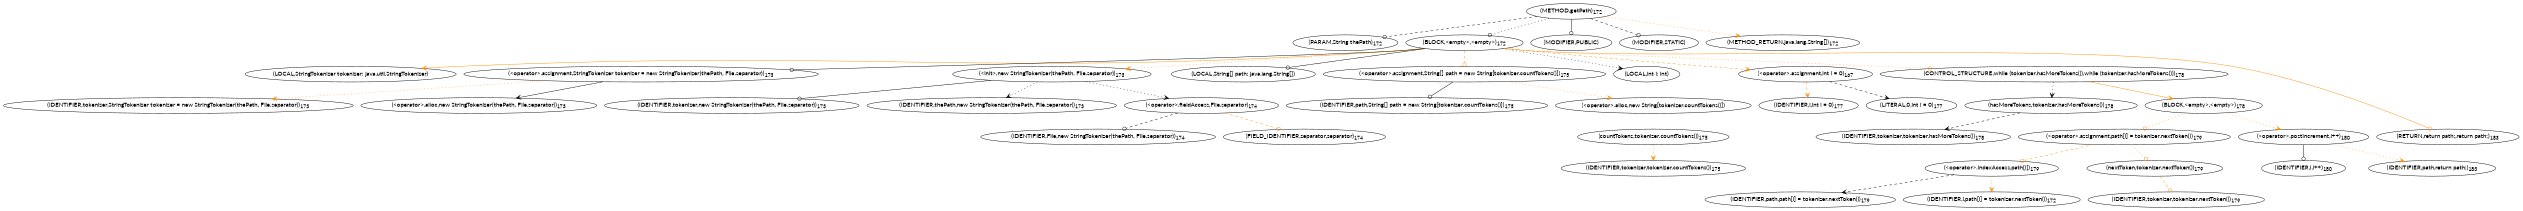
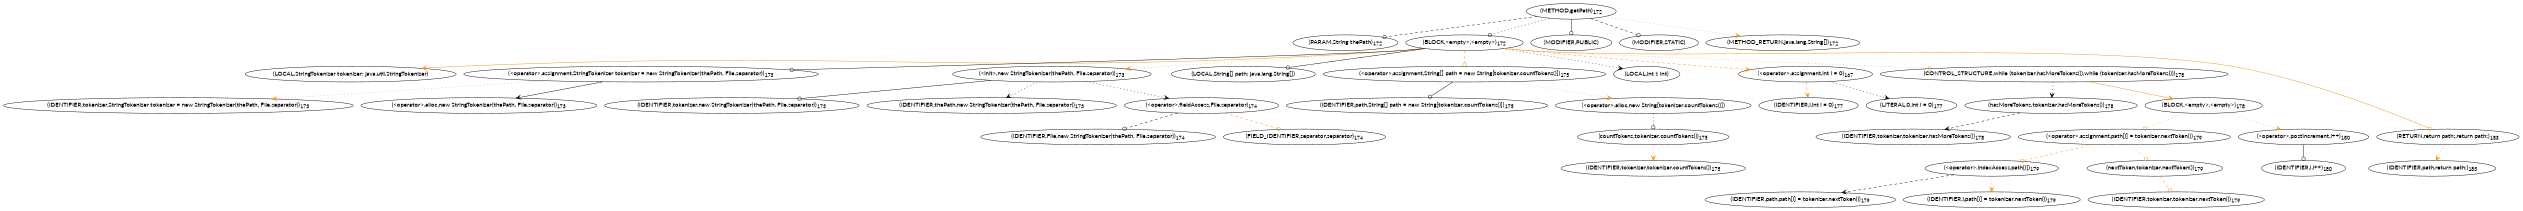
  digraph {
    fontname=Lato
    node [fontname=Lato]
    edge [arrowhead=vee color=darkorange fontname=Lato style=dotted]
    n1 [label=<(METHOD,getPath)<SUB>172</SUB>>]
    n2 [label=<(PARAM,String thePath)<SUB>172</SUB>>]
    n3 [label=<(BLOCK,&lt;empty&gt;,&lt;empty&gt;)<SUB>172</SUB>>]
    n4 [label=<(MODIFIER,PUBLIC)>]
    n5 [label=<(MODIFIER,STATIC)>]
    n6 [label=<(METHOD_RETURN,java.lang.String[])<SUB>172</SUB>>]
    n7 [label=<(LOCAL,StringTokenizer tokenizer: java.util.StringTokenizer)>]
    n8 [label=<(&lt;operator&gt;.assignment,StringTokenizer tokenizer = new StringTokenizer(thePath, File.separator))<SUB>173</SUB>>]
    n9 [label=<(&lt;init&gt;,new StringTokenizer(thePath, File.separator))<SUB>173</SUB>>]
    n10 [label=<(LOCAL,String[] path: java.lang.String[])>]
    n11 [label=<(&lt;operator&gt;.assignment,String[] path = new String[tokenizer.countTokens()])<SUB>175</SUB>>]
    n12 [label=<(LOCAL,int i: int)>]
    n13 [label=<(&lt;operator&gt;.assignment,int i = 0)<SUB>167</SUB>>]
    n14 [label=<(CONTROL_STRUCTURE,while (tokenizer.hasMoreTokens()),while (tokenizer.hasMoreTokens()))<SUB>178</SUB>>]
    n15 [label=<(RETURN,return path;,return path;)<SUB>183</SUB>>]
    n16 [label=<(IDENTIFIER,tokenizer,StringTokenizer tokenizer = new StringTokenizer(thePath, File.separator))<SUB>173</SUB>>]
    n17 [label=<(&lt;operator&gt;.alloc,new StringTokenizer(thePath, File.separator))<SUB>173</SUB>>]
    n18 [label=<(IDENTIFIER,tokenizer,new StringTokenizer(thePath, File.separator))<SUB>173</SUB>>]
    n19 [label=<(IDENTIFIER,thePath,new StringTokenizer(thePath, File.separator))<SUB>173</SUB>>]
    n20 [label=<(&lt;operator&gt;.fieldAccess,File.separator)<SUB>174</SUB>>]
    n21 [label=<(IDENTIFIER,path,String[] path = new String[tokenizer.countTokens()])<SUB>175</SUB>>]
    n22 [label=<(&lt;operator&gt;.alloc,new String[tokenizer.countTokens()])>]
    n23 [label=<(IDENTIFIER,i,int i = 0)<SUB>177</SUB>>]
    n24 [label=<(LITERAL,0,int i = 0)<SUB>177</SUB>>]
    n25 [label=<(hasMoreTokens,tokenizer.hasMoreTokens())<SUB>178</SUB>>]
    n26 [label=<(BLOCK,&lt;empty&gt;,&lt;empty&gt;)<SUB>178</SUB>>]
    n27 [label=<(IDENTIFIER,path,return path;)<SUB>183</SUB>>]
    n28 [label=<(IDENTIFIER,File,new StringTokenizer(thePath, File.separator))<SUB>174</SUB>>]
    n29 [label=<(FIELD_IDENTIFIER,separator,separator)<SUB>174</SUB>>]
    n30 [label=<(countTokens,tokenizer.countTokens())<SUB>175</SUB>>]
    n31 [label=<(IDENTIFIER,tokenizer,tokenizer.countTokens())<SUB>175</SUB>>]
    n32 [label=<(IDENTIFIER,tokenizer,tokenizer.hasMoreTokens())<SUB>178</SUB>>]
    n33 [label=<(&lt;operator&gt;.assignment,path[i] = tokenizer.nextToken())<SUB>179</SUB>>]
    n34 [label=<(&lt;operator&gt;.postIncrement,i++)<SUB>180</SUB>>]
    n35 [label=<(&lt;operator&gt;.indexAccess,path[i])<SUB>179</SUB>>]
    n36 [label=<(nextToken,tokenizer.nextToken())<SUB>179</SUB>>]
    n37 [label=<(IDENTIFIER,i,i++)<SUB>180</SUB>>]
    n38 [label=<(IDENTIFIER,path,path[i] = tokenizer.nextToken())<SUB>179</SUB>>]
-   n39 [label=<(IDENTIFIER,i,path[i] = tokenizer.nextToken())<SUB>172</SUB>>]
+   n39 [label=<(IDENTIFIER,i,path[i] = tokenizer.nextToken())<SUB>179</SUB>>]
    n40 [label=<(IDENTIFIER,tokenizer,tokenizer.nextToken())<SUB>179</SUB>>]
    n1 -> n2 [arrowhead=odot color=black style=dashed]
    n1 -> n3 [arrowhead=odot color=black]
    n1 -> n4 [arrowhead=odot color=black style=solid]
    n1 -> n5 [arrowhead=odot color=black style=dashed]
    n1 -> n6
    n3 -> n7 [style=solid]
    n3 -> n8 [arrowhead=odot color=black style=solid]
    n3 -> n9
    n3 -> n10 [arrowhead=odot color=black style=solid]
    n3 -> n11 [arrowhead=odot style=dashed]
    n3 -> n12 [color=black]
    n3 -> n13 [style=dashed]
    n3 -> n14 [arrowhead=odot]
    n3 -> n15 [arrowhead=odot style=solid]
    n8 -> n16
    n8 -> n17 [color=black style=solid]
    n9 -> n18 [arrowhead=odot color=black style=solid]
    n9 -> n19 [color=black]
    n9 -> n20 [color=black]
    n11 -> n21 [arrowhead=odot color=black style=solid]
    n11 -> n22
    n13 -> n23 [style=dashed]
-   n13 -> n24 [color=black style=dashed]
+   n13 -> n24 [color=black]
    n14 -> n25 [color=black]
    n14 -> n26 [style=solid]
-   n34 -> n27
+   n15 -> n27
    n20 -> n28 [arrowhead=odot color=black style=dashed]
    n20 -> n29 [arrowhead=odot style=dashed]
+   n22 -> n30 [arrowhead=odot color=black]
    n25 -> n32 [color=black style=dashed]
    n26 -> n33 [arrowhead=odot]
    n26 -> n34
    n30 -> n31
    n33 -> n35 [arrowhead=odot style=dashed]
    n33 -> n36 [arrowhead=odot]
    n34 -> n37 [arrowhead=odot color=black style=solid]
    n35 -> n38 [color=black style=dashed]
    n35 -> n39
    n36 -> n40 [arrowhead=odot style=dashed]
  }
